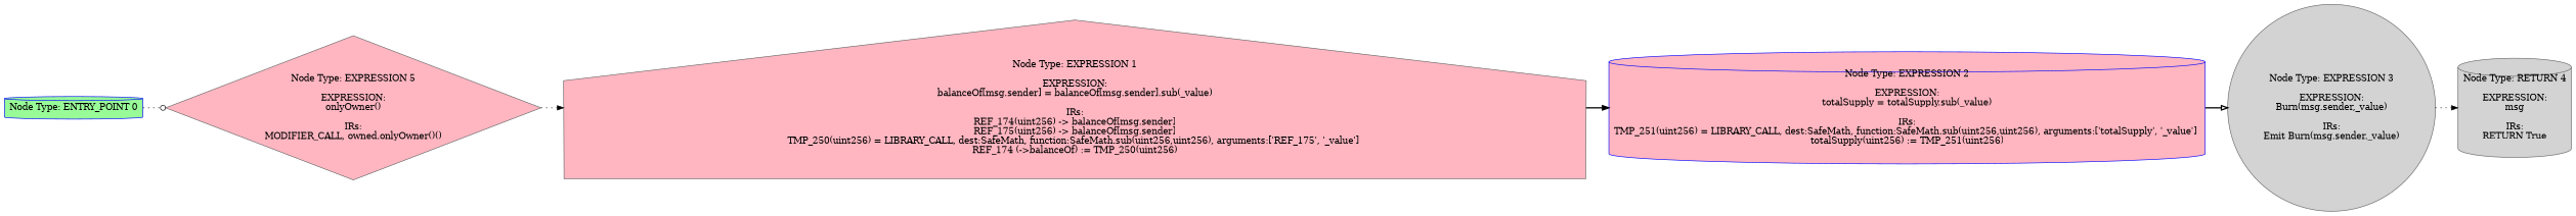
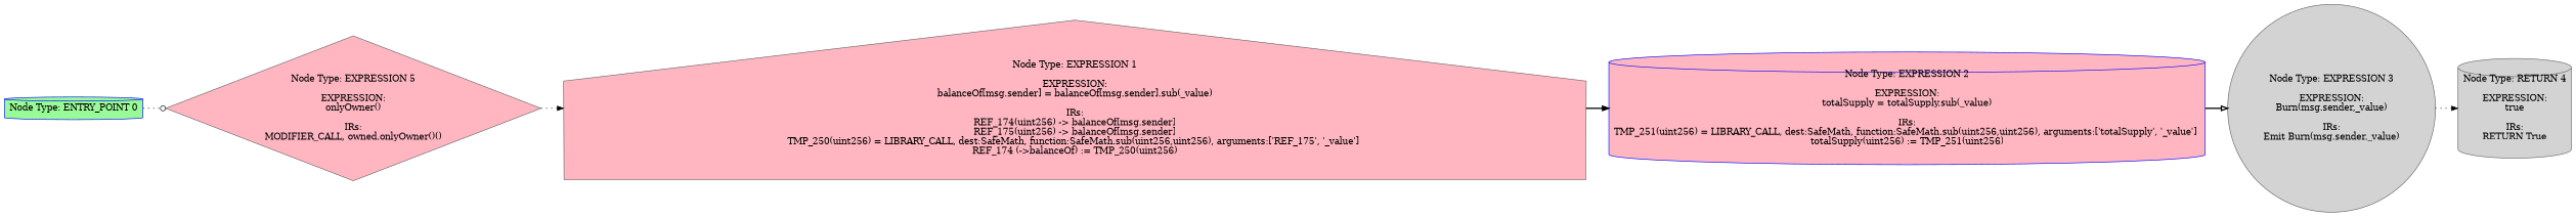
  digraph {
    rankdir=LR
    node [style=filled fillcolor=lightpink color=gray40 shape=cylinder]
    edge [style=dotted arrowhead=normal]
    n1 [label="Node Type: ENTRY_POINT 0\n" fillcolor=palegreen color=blue]
    n2 [label="Node Type: EXPRESSION 5\n\nEXPRESSION:\nonlyOwner()\n\nIRs:\nMODIFIER_CALL, owned.onlyOwner()()" shape=diamond]
    n3 [label="Node Type: EXPRESSION 1\n\nEXPRESSION:\nbalanceOf[msg.sender] = balanceOf[msg.sender].sub(_value)\n\nIRs:\nREF_174(uint256) -> balanceOf[msg.sender]\nREF_175(uint256) -> balanceOf[msg.sender]\nTMP_250(uint256) = LIBRARY_CALL, dest:SafeMath, function:SafeMath.sub(uint256,uint256), arguments:['REF_175', '_value'] \nREF_174 (->balanceOf) := TMP_250(uint256)" shape=house]
    n4 [label="Node Type: EXPRESSION 2\n\nEXPRESSION:\ntotalSupply = totalSupply.sub(_value)\n\nIRs:\nTMP_251(uint256) = LIBRARY_CALL, dest:SafeMath, function:SafeMath.sub(uint256,uint256), arguments:['totalSupply', '_value'] \ntotalSupply(uint256) := TMP_251(uint256)" color=blue]
    n5 [label="Node Type: EXPRESSION 3\n\nEXPRESSION:\nBurn(msg.sender,_value)\n\nIRs:\nEmit Burn(msg.sender._value)" fillcolor=lightgrey shape=circle]
-   n6 [label="Node Type: RETURN 4\n\nEXPRESSION:\nmsg\n\nIRs:\nRETURN True" fillcolor=lightgrey]
+   n6 [label="Node Type: RETURN 4\n\nEXPRESSION:\ntrue\n\nIRs:\nRETURN True" fillcolor=lightgrey]
    n1 -> n2 [arrowhead=odot]
    n2 -> n3
    n3 -> n4 [style=bold]
    n4 -> n5 [style=bold arrowhead=onormal]
    n5 -> n6
  }
